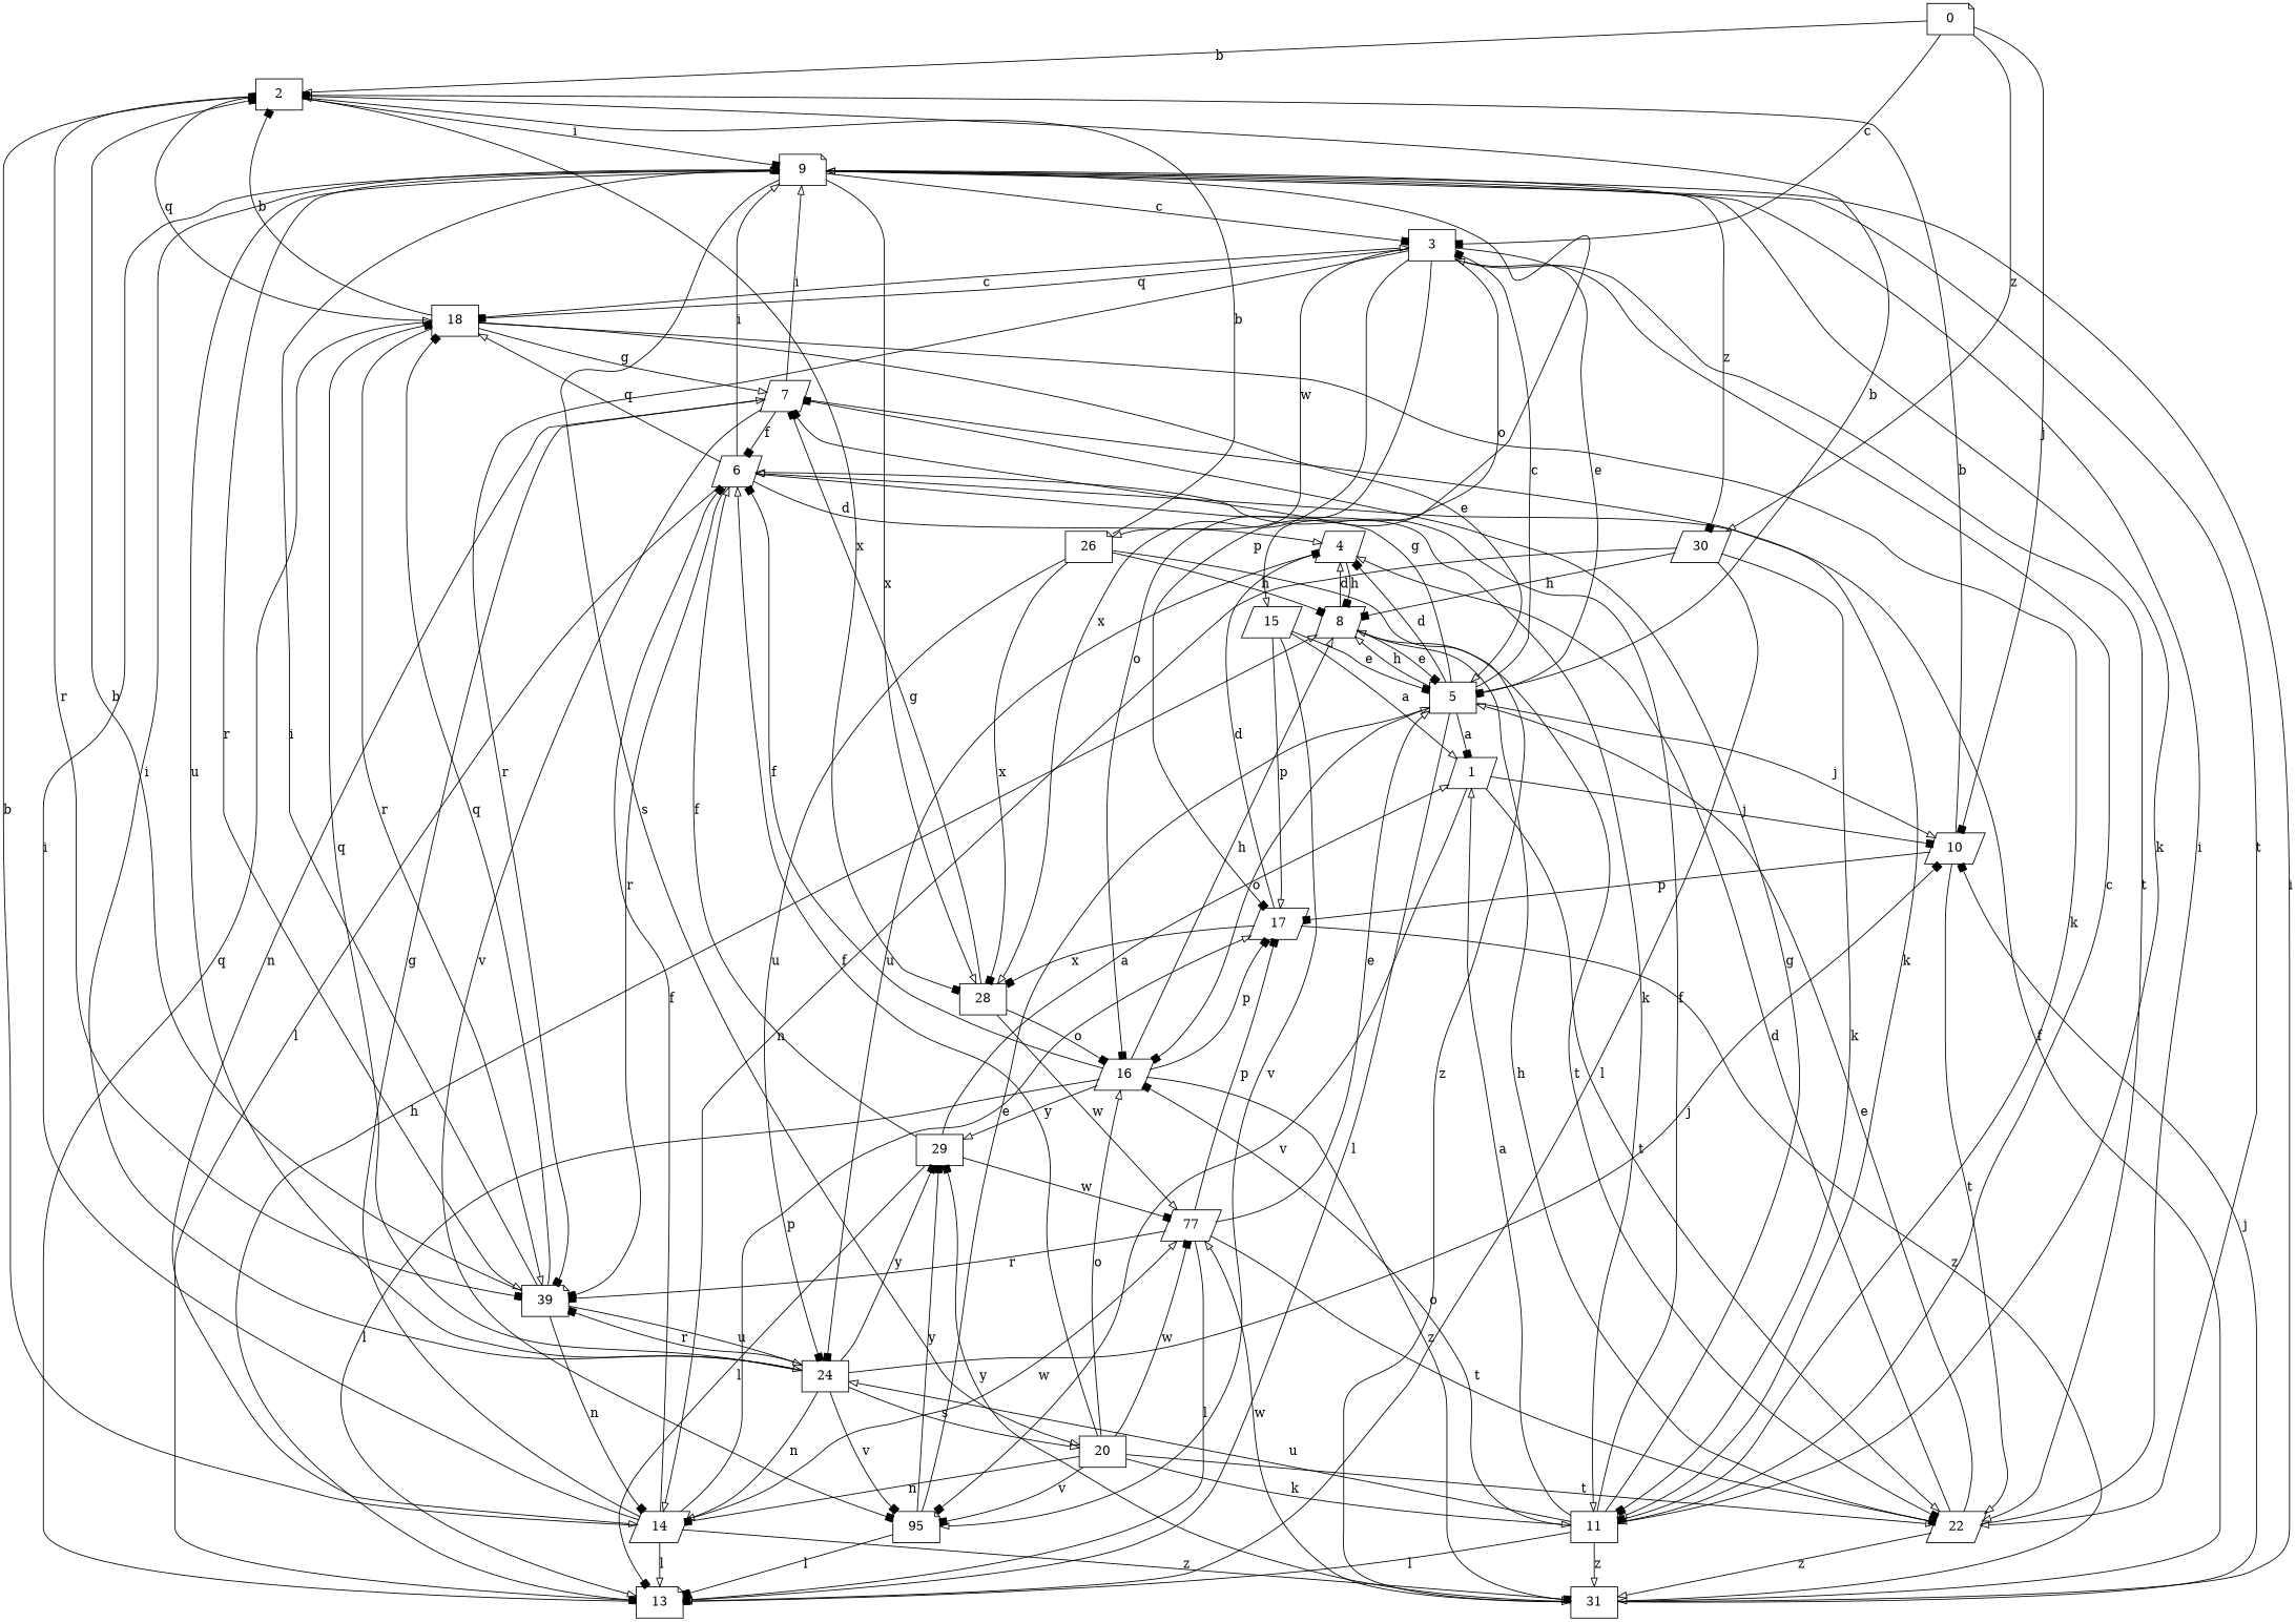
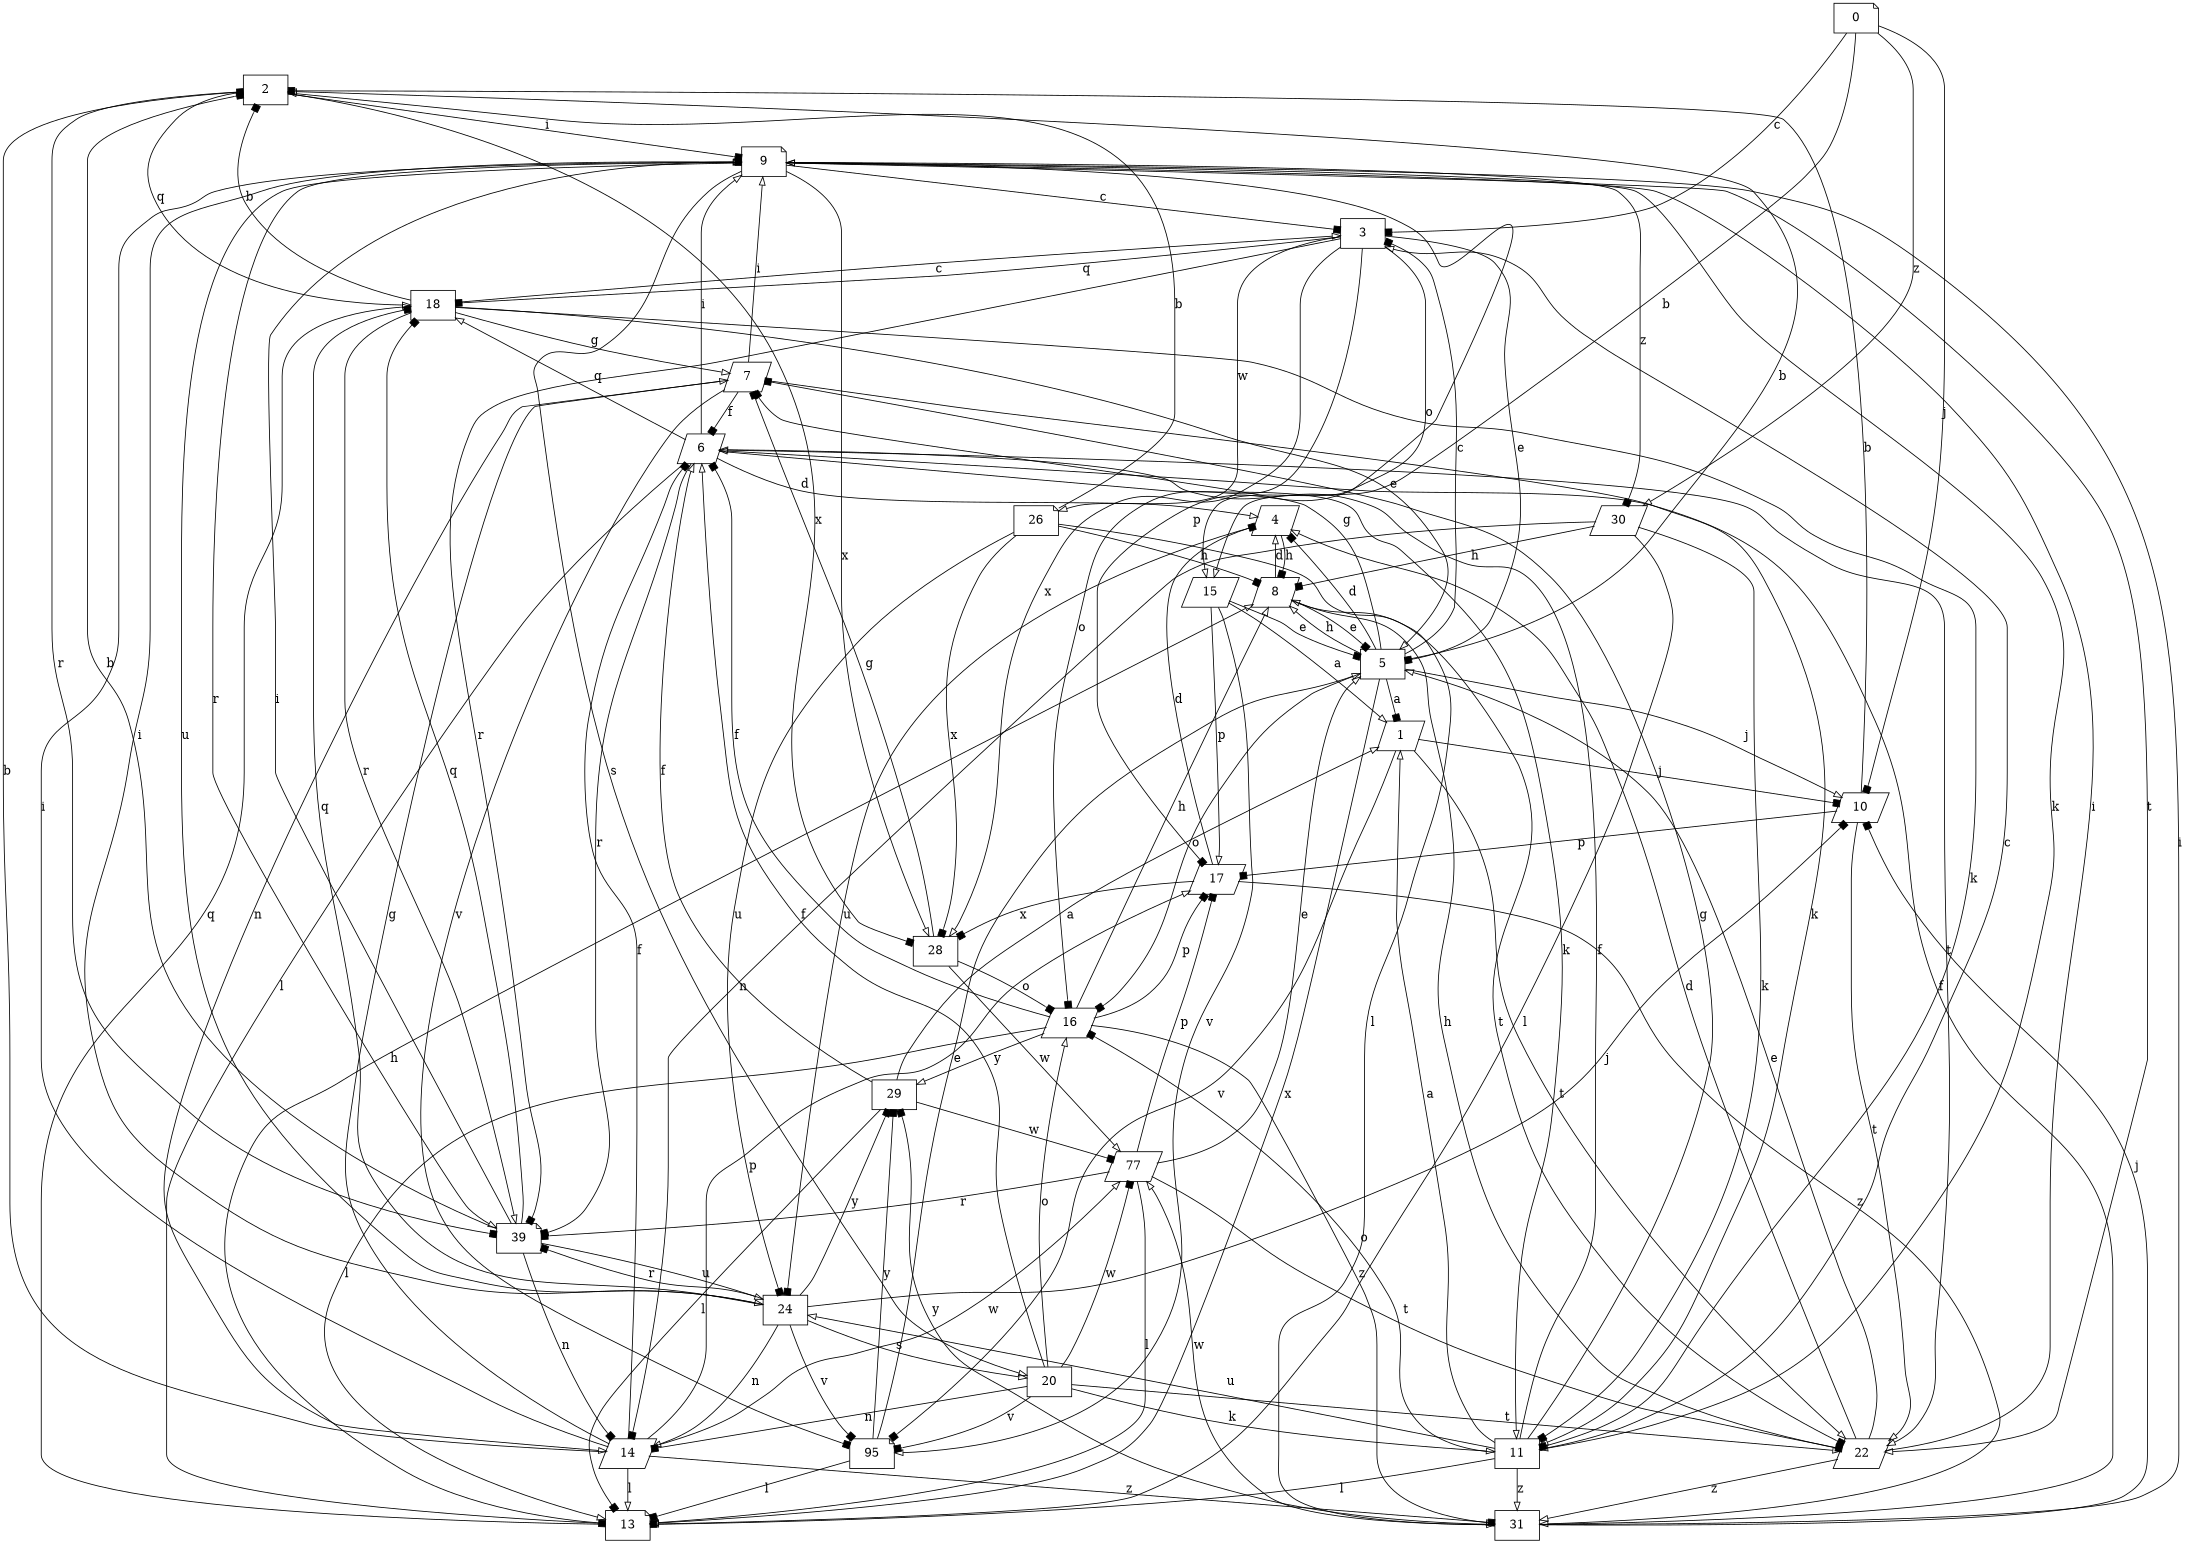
  strict digraph {
    node [shape=parallelogram]
    edge [arrowhead=onormal]
    0 [shape=note]
    2 [shape=box]
    3 [shape=box]
    10
    30
    9 [shape=note]
    18 [shape=box]
    n8 [label=39 shape=note]
    28 [shape=box]
    5 [shape=box]
    15
    16
    26 [shape=note]
    22
    17
    8
    13 [shape=note]
    11 [shape=box]
    14
    1
    n21 [label=95 shape=note]
    4
    31 [shape=box]
    29 [shape=box]
    24 [shape=box]
    20 [shape=box]
    7
    n28 [label=77]
    6
-   0 -> 2 [label=b]
+   0 -> 15 [label=b]
    0 -> 3 [arrowhead=box label=c]
    0 -> 10 [arrowhead=box label=j]
    0 -> 30 [label=z]
    2 -> 9 [arrowhead=box label=i]
    2 -> 18 [label=q]
    2 -> n8 [arrowhead=box label=r]
    2 -> 28 [arrowhead=box label=x]
    3 -> 18 [arrowhead=box label=q]
    3 -> n8 [arrowhead=box label=r]
    3 -> 28 [label=x]
    3 -> 5 [arrowhead=box label=e]
    3 -> 15 [label=o]
    3 -> 16 [arrowhead=box label=o]
    3 -> 26 [label=w]
    10 -> 2 [arrowhead=box label=b]
    10 -> 22 [label=t]
    10 -> 17 [arrowhead=box label=p]
    30 -> 8 [arrowhead=box label=h]
    30 -> 13 [arrowhead=box label=l]
    30 -> 11 [arrowhead=box label=k]
-   30 -> 14 [label=n]
+   30 -> 14 [arrowhead=box label=n]
    9 -> 3 [arrowhead=box label=c]
    9 -> 30 [arrowhead=box label=z]
    9 -> n8 [label=r]
    9 -> 28 [label=x]
    9 -> 22 [label=t]
    9 -> 17 [arrowhead=box label=p]
    9 -> 11 [label=k]
    9 -> 24 [label=u]
    9 -> 20 [label=s]
    18 -> 2 [arrowhead=box label=b]
    18 -> 3 [label=c]
    18 -> n8 [label=r]
    18 -> 5 [label=e]
    18 -> 11 [arrowhead=box label=k]
    18 -> 7 [label=g]
    n8 -> 2 [arrowhead=box label=b]
    n8 -> 9 [label=i]
    n8 -> 18 [arrowhead=box label=q]
    n8 -> 14 [arrowhead=box label=n]
    n8 -> 24 [label=u]
    28 -> 16 [arrowhead=box label=o]
    28 -> 7 [arrowhead=box label=g]
    28 -> n28 [label=w]
    5 -> 2 [label=b]
    5 -> 3 [arrowhead=box label=c]
    5 -> 10 [label=j]
    5 -> 16 [arrowhead=box label=o]
    5 -> 8 [label=h]
-   5 -> 13 [label=l]
+   5 -> 13 [label=x]
    5 -> 1 [arrowhead=box label=a]
    5 -> 4 [arrowhead=box label=d]
    5 -> 7 [arrowhead=box label=g]
    15 -> 5 [arrowhead=box label=e]
    15 -> 17 [label=p]
    15 -> 1 [label=a]
    15 -> n21 [label=v]
    16 -> 17 [arrowhead=box label=p]
    16 -> 8 [label=h]
    16 -> 13 [label=l]
    16 -> 31 [label=z]
    16 -> 29 [label=y]
    16 -> 6 [arrowhead=box label=f]
    26 -> 2 [label=b]
    26 -> 28 [arrowhead=box label=x]
    26 -> 8 [arrowhead=box label=h]
-   26 -> 31 [label=z]
+   26 -> 31 [label=l]
    26 -> 24 [arrowhead=box label=u]
    22 -> 9 [label=i]
    22 -> 5 [label=e]
    22 -> 8 [label=h]
    22 -> 4 [label=d]
    22 -> 31 [label=z]
    17 -> 28 [arrowhead=box label=x]
    17 -> 4 [arrowhead=box label=d]
    17 -> 31 [label=z]
    8 -> 5 [arrowhead=box label=e]
    8 -> 22 [arrowhead=box label=t]
    8 -> 4 [label=d]
    13 -> 18 [label=q]
    13 -> 8 [label=h]
    11 -> 3 [label=c]
    11 -> 16 [arrowhead=box label=o]
    11 -> 13 [label=l]
    11 -> 1 [label=a]
    11 -> 31 [label=z]
    11 -> 24 [label=u]
    11 -> 7 [arrowhead=box label=g]
    11 -> 6 [label=f]
    14 -> 2 [arrowhead=box label=b]
    14 -> 9 [label=i]
    14 -> 17 [label=p]
    14 -> 13 [label=l]
    14 -> 31 [arrowhead=box label=z]
    14 -> 7 [label=g]
    14 -> n28 [label=w]
    14 -> 6 [arrowhead=box label=f]
    1 -> 10 [arrowhead=box label=j]
    1 -> 22 [label=t]
    1 -> n21 [arrowhead=box label=v]
    n21 -> 5 [label=e]
    n21 -> 13 [arrowhead=box label=l]
    n21 -> 29 [arrowhead=box label=y]
    4 -> 8 [arrowhead=box label=h]
    4 -> 24 [arrowhead=box label=u]
    31 -> 10 [arrowhead=box label=j]
    31 -> 9 [label=i]
    31 -> 29 [arrowhead=box label=y]
    31 -> n28 [label=w]
    31 -> 6 [label=f]
    29 -> 13 [arrowhead=box label=l]
    29 -> 1 [label=a]
    29 -> n28 [arrowhead=box label=w]
    29 -> 6 [label=f]
    24 -> 10 [arrowhead=box label=j]
    24 -> 9 [arrowhead=box label=i]
    24 -> 18 [arrowhead=box label=q]
    24 -> n8 [arrowhead=box label=r]
    24 -> 14 [label=n]
    24 -> n21 [arrowhead=box label=v]
    24 -> 29 [arrowhead=box label=y]
    24 -> 20 [label=s]
    20 -> 16 [label=o]
    20 -> 22 [label=t]
    20 -> 11 [label=k]
    20 -> 14 [arrowhead=box label=n]
    20 -> n21 [arrowhead=box label=v]
    20 -> n28 [arrowhead=box label=w]
    20 -> 6 [label=f]
    7 -> 9 [label=i]
    7 -> 11 [label=k]
    7 -> 14 [label=n]
    7 -> n21 [arrowhead=box label=v]
    7 -> 6 [arrowhead=box label=f]
    n28 -> n8 [arrowhead=box label=r]
    n28 -> 5 [label=e]
    n28 -> 22 [arrowhead=box label=t]
    n28 -> 17 [arrowhead=box label=p]
    n28 -> 13 [label=l]
    6 -> 9 [label=i]
    6 -> 18 [label=q]
    6 -> n8 [arrowhead=box label=r]
-   3 -> 22 [label=t]
+   6 -> 22 [label=t]
    6 -> 13 [arrowhead=box label=l]
    6 -> 11 [label=k]
    6 -> 4 [label=d]
  }
